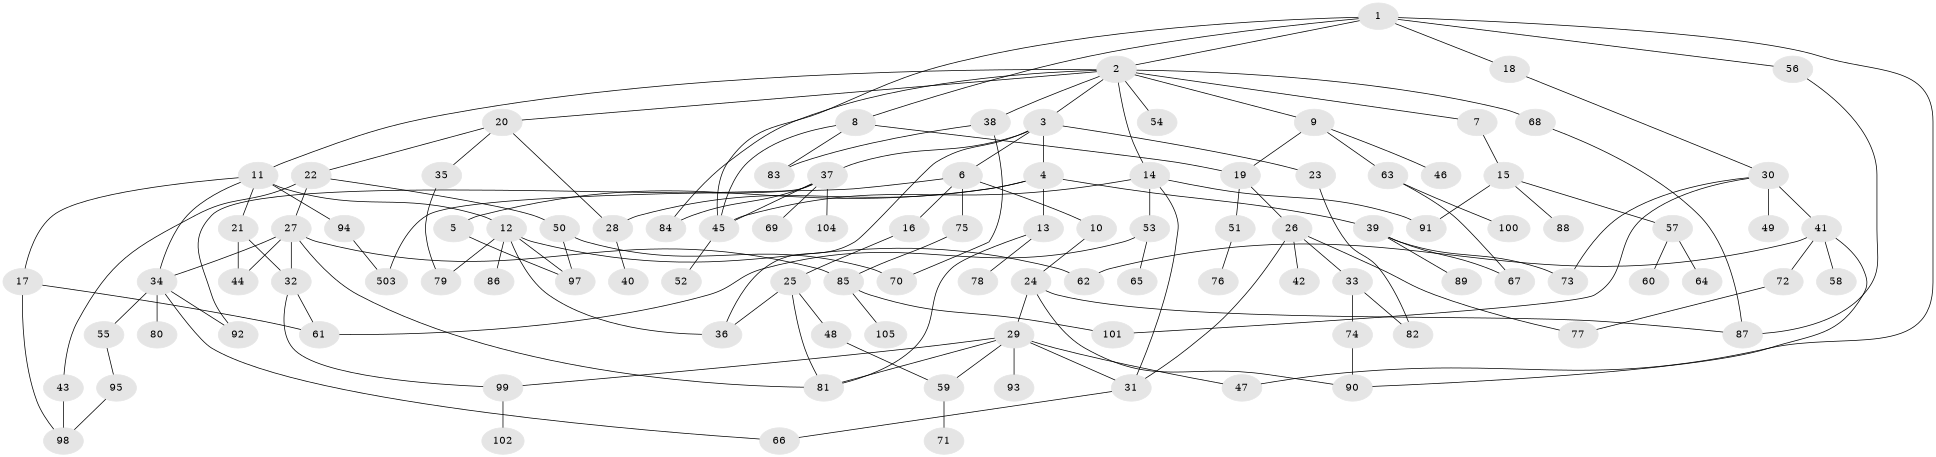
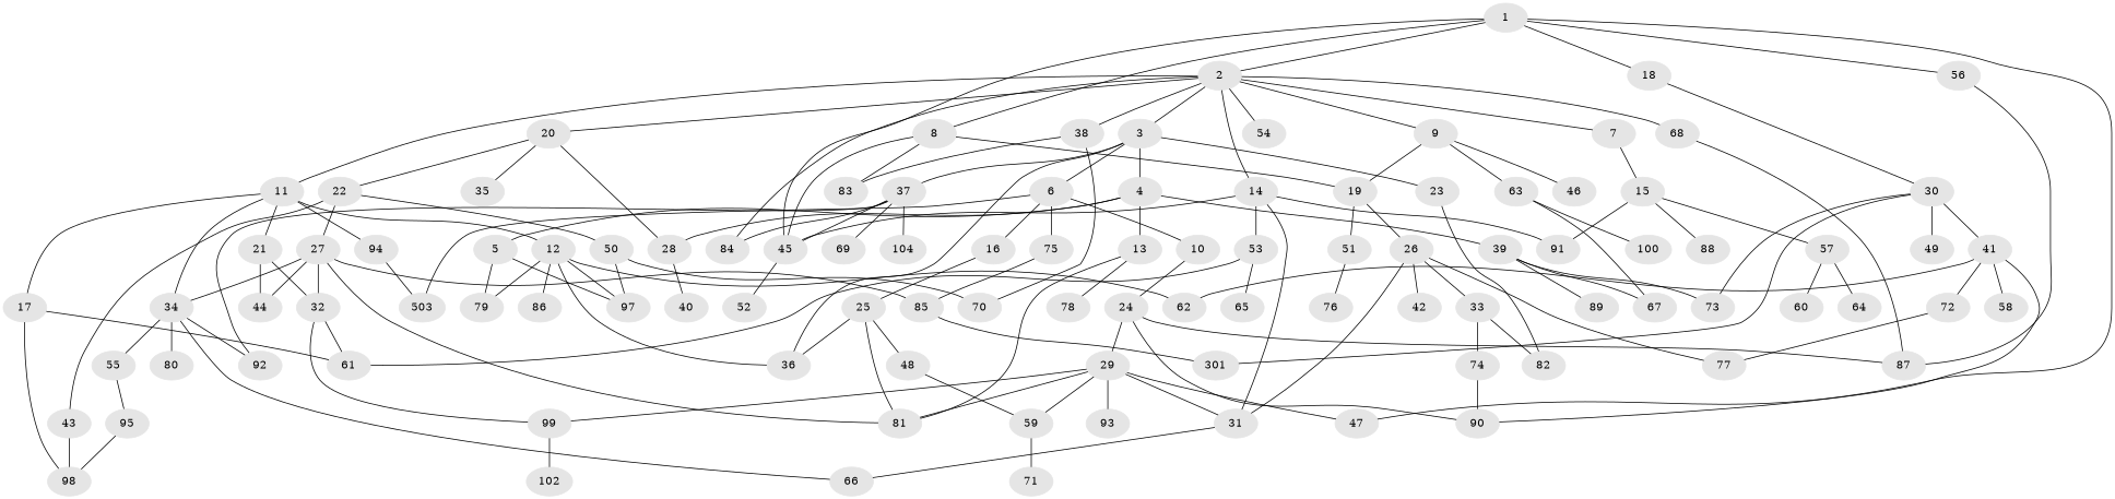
  graph {
    node [color=gray90 style=filled]
    1
    2
    8
    18
    45
    47
    56
    3
    7
    9
    11
    14
    20
    38
    54
    68
    84
    19
    83
    30
    52
    87
    4
    6
    23
    36
    37
    15
    46
    63
    12
    17
    21
    34
    94
    31
    53
    91
    28
    22
    35
    70
    5
    13
    39
    10
    16
    75
    n49 [label=503]
    82
    92
    69
    104
    79
    97
    78
    81
    40
    73
    67
    89
    24
    25
    85
    57
    88
    26
    51
    100
    29
    90
    62
    86
    61
    98
    32
    44
    66
    55
    80
    65
    60
    64
    48
    41
    49
-   101
+   101 [label=301]
    33
    42
    77
    76
    27
    43
    50
    99
    59
    93
    74
    71
    102
    58
    72
    95
-   105
    1 -- 2
    1 -- 8
    1 -- 18
    1 -- 45
    1 -- 47
    1 -- 56
    2 -- 3
    2 -- 7
    2 -- 9
    2 -- 11
    2 -- 14
    2 -- 20
    2 -- 38
    2 -- 54
    2 -- 68
    2 -- 84
    8 -- 45
    8 -- 19
    8 -- 83
    18 -- 30
    45 -- 52
    56 -- 87
    3 -- 4
    3 -- 6
    3 -- 23
    3 -- 36
    3 -- 37
    7 -- 15
    9 -- 19
    9 -- 46
    9 -- 63
    11 -- 12
    11 -- 17
    11 -- 21
    11 -- 34
    11 -- 94
    14 -- 45
    14 -- 31
    14 -- 53
    14 -- 91
    20 -- 28
    20 -- 22
    20 -- 35
    38 -- 83
    38 -- 70
    68 -- 87
    19 -- 26
    19 -- 51
    30 -- 73
    30 -- 41
    30 -- 49
    30 -- 101
    4 -- 28
    4 -- 5
    4 -- 13
    4 -- 39
    6 -- 10
    6 -- 16
    6 -- 75
    6 -- n49
    23 -- 82
    37 -- 45
    37 -- 84
    37 -- 92
    37 -- 69
    37 -- 104
    15 -- 91
    15 -- 57
    15 -- 88
    63 -- 67
    63 -- 100
    12 -- 36
    12 -- 79
    12 -- 97
    12 -- 62
    12 -- 86
    17 -- 61
    17 -- 98
    21 -- 32
    21 -- 44
    34 -- 92
    34 -- 66
    34 -- 55
    34 -- 80
    94 -- n49
    31 -- 66
    53 -- 61
    53 -- 65
    28 -- 40
    22 -- 27
    22 -- 43
    22 -- 50
-   35 -- 79
+   5 -- 79
    5 -- 97
    13 -- 78
    13 -- 81
    39 -- 73
    39 -- 67
    39 -- 89
    10 -- 24
    16 -- 25
    75 -- 85
    24 -- 87
    24 -- 29
    24 -- 90
    25 -- 36
    25 -- 81
    25 -- 48
    85 -- 101
-   85 -- 105
    57 -- 60
    57 -- 64
    26 -- 31
    26 -- 33
    26 -- 42
    26 -- 77
    51 -- 76
    29 -- 47
    29 -- 31
    29 -- 81
    29 -- 99
    29 -- 59
    29 -- 93
    32 -- 61
    32 -- 99
    55 -- 95
    48 -- 59
    41 -- 90
    41 -- 62
    41 -- 58
    41 -- 72
    33 -- 82
    33 -- 74
    27 -- 34
    27 -- 81
    27 -- 85
    27 -- 32
    27 -- 44
    43 -- 98
    50 -- 70
    50 -- 97
    99 -- 102
    59 -- 71
    74 -- 90
    72 -- 77
    95 -- 98
  }
